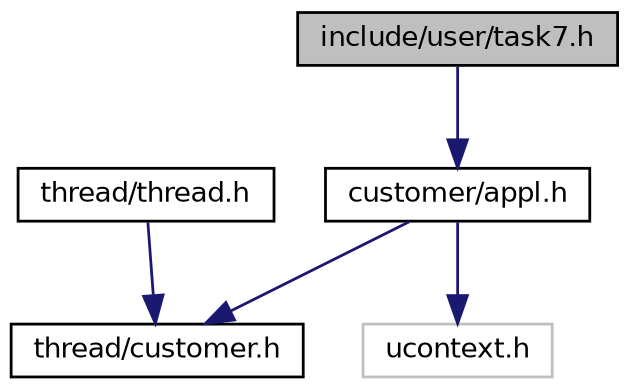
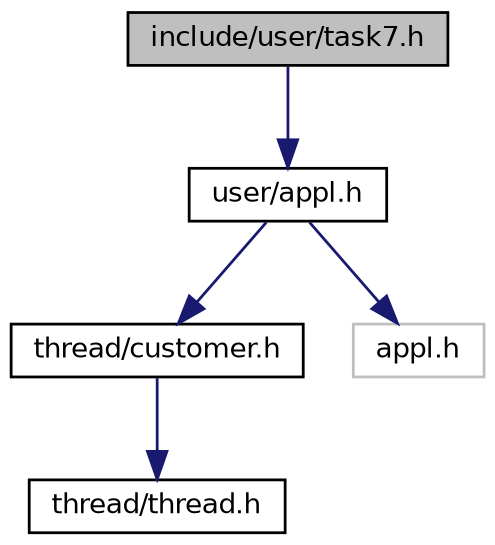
  digraph {
    node [color=black fontname=Helvetica fontsize=10 shape=record]
    edge [color=midnightblue fontname=Helvetica fontsize=10 labelfontname=Helvetica labelfontsize=10 style=solid]
    n1 [fillcolor=grey75 fontcolor=black height=0.2 label="include/user/task7.h" style=filled width=0.4]
-   n2 [height=0.2 label="customer/appl.h" width=0.4]
+   n2 [height=0.2 label="user/appl.h" width=0.4]
    n3 [height=0.2 label="thread/customer.h" width=0.4]
-   n4 [color=grey75 height=0.2 label="ucontext.h" width=0.4]
+   n4 [color=grey75 height=0.2 label="appl.h" width=0.4]
    n5 [height=0.2 label="thread/thread.h" width=0.4]
    n1 -> n2
    n2 -> n3
    n2 -> n4
-   n5 -> n3
+   n3 -> n5
  }
